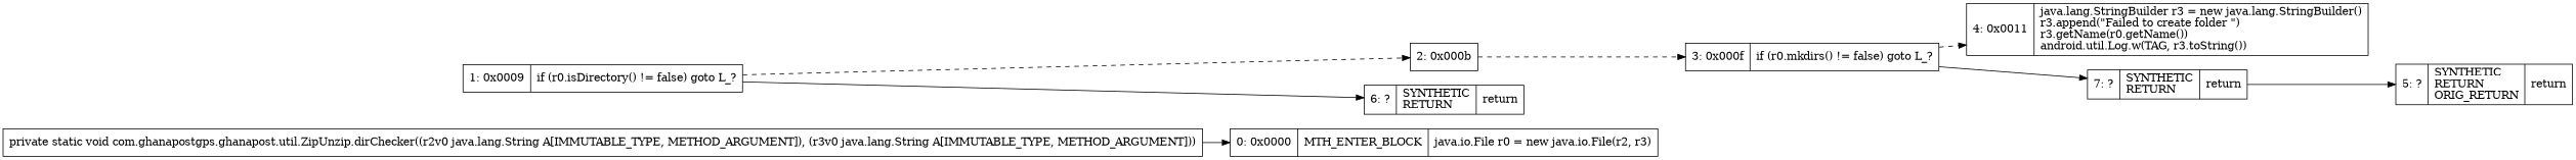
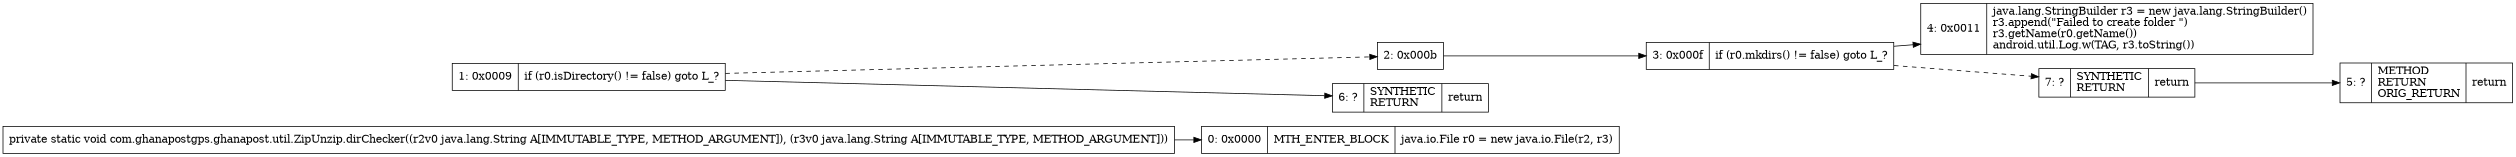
  digraph {
    fontname="DejaVu Serif"
    rankdir=LR
    node [fontname="DejaVu Serif" shape=record]
    edge [fontname="DejaVu Serif"]
    n1 [label="{0\:\ 0x0000|MTH_ENTER_BLOCK\l|java.io.File r0 = new java.io.File(r2, r3)\l}"]
    n2 [label="{1\:\ 0x0009|if (r0.isDirectory() != false) goto L_?\l}"]
    n3 [label="{2\:\ 0x000b}"]
    n4 [label="{6\:\ ?|SYNTHETIC\lRETURN\l|return\l}"]
    n5 [label="{3\:\ 0x000f|if (r0.mkdirs() != false) goto L_?\l}"]
    n6 [label="{4\:\ 0x0011|java.lang.StringBuilder r3 = new java.lang.StringBuilder()\lr3.append(\"Failed to create folder \")\lr3.getName(r0.getName())\landroid.util.Log.w(TAG, r3.toString())\l}"]
    n7 [label="{7\:\ ?|SYNTHETIC\lRETURN\l|return\l}"]
-   n8 [label="{5\:\ ?|SYNTHETIC\lRETURN\lORIG_RETURN\l|return\l}"]
+   n8 [label="{5\:\ ?|METHOD\lRETURN\lORIG_RETURN\l|return\l}"]
    n9 [label="{private static void com.ghanapostgps.ghanapost.util.ZipUnzip.dirChecker((r2v0 java.lang.String A[IMMUTABLE_TYPE, METHOD_ARGUMENT]), (r3v0 java.lang.String A[IMMUTABLE_TYPE, METHOD_ARGUMENT])) }"]
    n2 -> n3 [style=dashed]
    n2 -> n4
-   n3 -> n5 [style=dashed]
-   n5 -> n6 [style=dashed]
-   n5 -> n7
+   n3 -> n5
+   n5 -> n6 [style=solid]
+   n5 -> n7 [style=dashed]
    n7 -> n8
    n9 -> n1
  }
